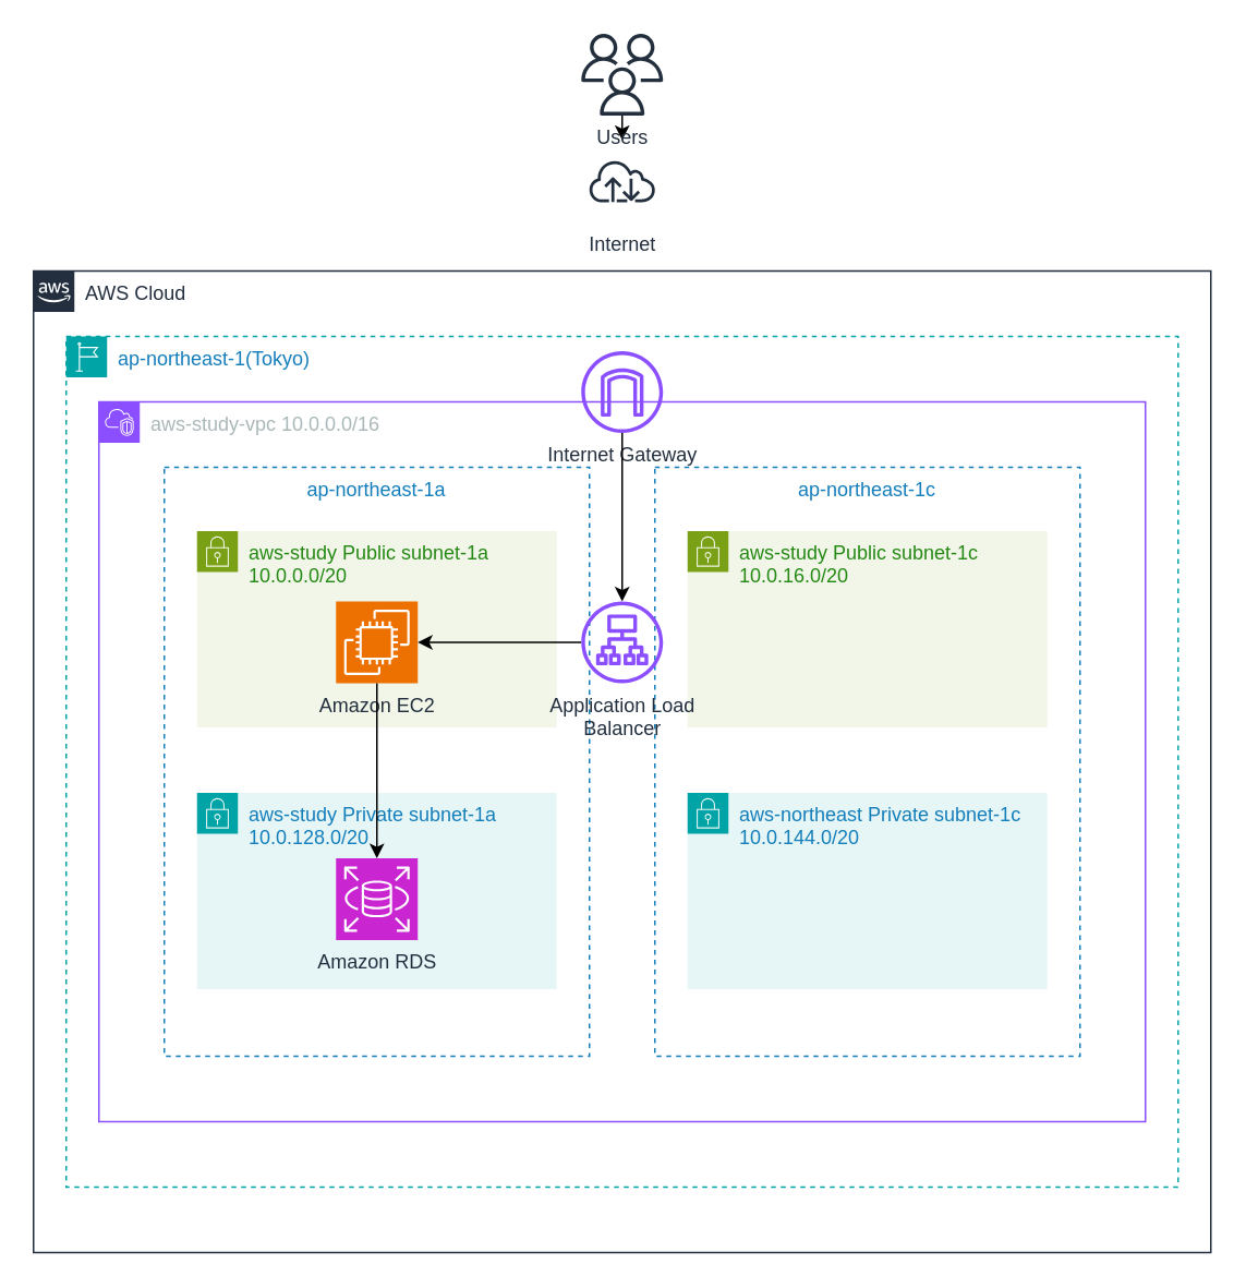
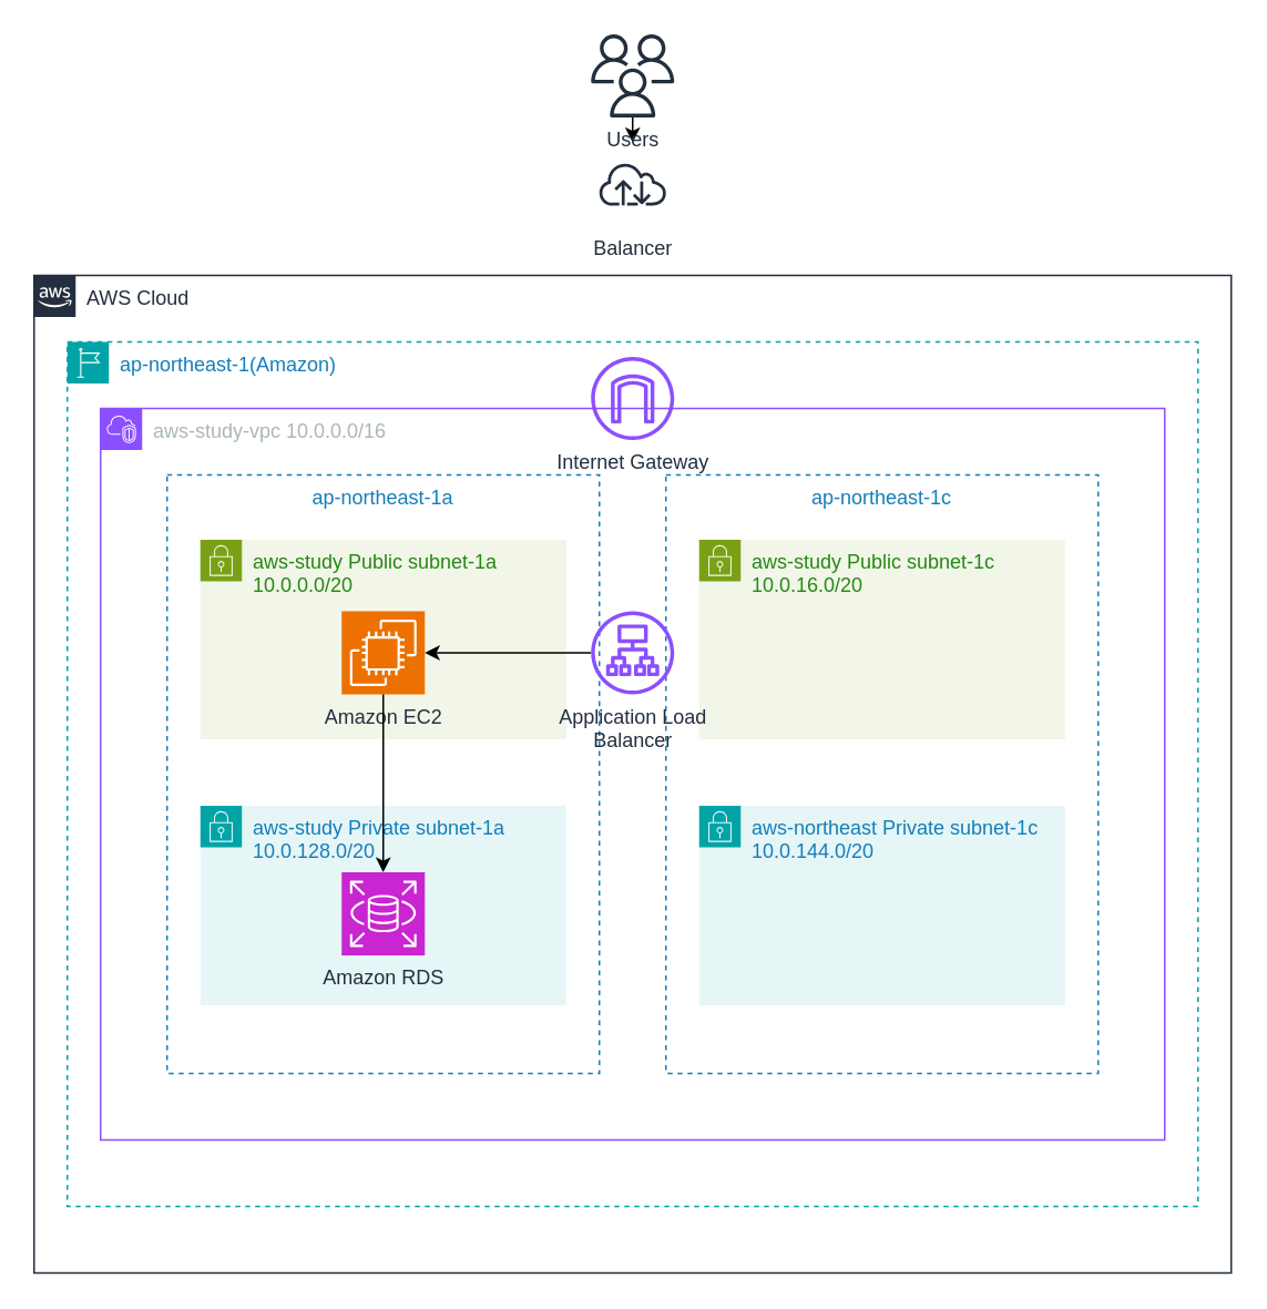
  <mxCell id="0" />
  <mxCell id="1" parent="0" />
  <mxCell id="2" value="AWS Cloud" style="points=[[0,0],[0.25,0],[0.5,0],[0.75,0],[1,0],[1,0.25],[1,0.5],[1,0.75],[1,1],[0.75,1],[0.5,1],[0.25,1],[0,1],[0,0.75],[0,0.5],[0,0.25]];outlineConnect=0;gradientColor=none;html=1;whiteSpace=wrap;fontSize=12;fontStyle=0;container=1;pointerEvents=0;collapsible=0;recursiveResize=0;shape=mxgraph.aws4.group;grIcon=mxgraph.aws4.group_aws_cloud_alt;strokeColor=#232F3E;fillColor=none;verticalAlign=top;align=left;spacingLeft=30;fontColor=#232F3E;dashed=0;" parent="1" vertex="1"><mxGeometry x="20" y="165" width="720" height="600" as="geometry" /></mxCell>
- <mxCell id="3" value="ap-northeast-1(Tokyo)" style="points=[[0,0],[0.25,0],[0.5,0],[0.75,0],[1,0],[1,0.25],[1,0.5],[1,0.75],[1,1],[0.75,1],[0.5,1],[0.25,1],[0,1],[0,0.75],[0,0.5],[0,0.25]];outlineConnect=0;gradientColor=none;html=1;whiteSpace=wrap;fontSize=12;fontStyle=0;container=1;pointerEvents=0;collapsible=0;recursiveResize=0;shape=mxgraph.aws4.group;grIcon=mxgraph.aws4.group_region;strokeColor=#00A4A6;fillColor=none;verticalAlign=top;align=left;spacingLeft=30;fontColor=#147EBA;dashed=1;" parent="2" vertex="1"><mxGeometry x="20" y="40" width="680" height="520" as="geometry" /></mxCell>
+ <mxCell id="3" value="ap-northeast-1(Amazon)" style="points=[[0,0],[0.25,0],[0.5,0],[0.75,0],[1,0],[1,0.25],[1,0.5],[1,0.75],[1,1],[0.75,1],[0.5,1],[0.25,1],[0,1],[0,0.75],[0,0.5],[0,0.25]];outlineConnect=0;gradientColor=none;html=1;whiteSpace=wrap;fontSize=12;fontStyle=0;container=1;pointerEvents=0;collapsible=0;recursiveResize=0;shape=mxgraph.aws4.group;grIcon=mxgraph.aws4.group_region;strokeColor=#00A4A6;fillColor=none;verticalAlign=top;align=left;spacingLeft=30;fontColor=#147EBA;dashed=1;" parent="2" vertex="1"><mxGeometry x="20" y="40" width="680" height="520" as="geometry" /></mxCell>
  <mxCell id="4" value="aws-study-vpc 10.0.0.0/16" style="points=[[0,0],[0.25,0],[0.5,0],[0.75,0],[1,0],[1,0.25],[1,0.5],[1,0.75],[1,1],[0.75,1],[0.5,1],[0.25,1],[0,1],[0,0.75],[0,0.5],[0,0.25]];outlineConnect=0;gradientColor=none;html=1;whiteSpace=wrap;fontSize=12;fontStyle=0;container=1;pointerEvents=0;collapsible=0;recursiveResize=0;shape=mxgraph.aws4.group;grIcon=mxgraph.aws4.group_vpc2;strokeColor=#8C4FFF;fillColor=none;verticalAlign=top;align=left;spacingLeft=30;fontColor=#AAB7B8;dashed=0;" parent="3" vertex="1"><mxGeometry x="20" y="40" width="640" height="440" as="geometry" /></mxCell>
  <mxCell id="5" value="ap-northeast-1a" style="fillColor=none;strokeColor=#147EBA;dashed=1;verticalAlign=top;fontStyle=0;fontColor=#147EBA;whiteSpace=wrap;html=1;" parent="4" vertex="1"><mxGeometry x="40" y="40" width="260" height="360" as="geometry" /></mxCell>
  <mxCell id="6" value="aws-study Public subnet-1a 10.0.0.0/20" style="points=[[0,0],[0.25,0],[0.5,0],[0.75,0],[1,0],[1,0.25],[1,0.5],[1,0.75],[1,1],[0.75,1],[0.5,1],[0.25,1],[0,1],[0,0.75],[0,0.5],[0,0.25]];outlineConnect=0;gradientColor=none;html=1;whiteSpace=wrap;fontSize=12;fontStyle=0;container=1;pointerEvents=0;collapsible=0;recursiveResize=0;shape=mxgraph.aws4.group;grIcon=mxgraph.aws4.group_security_group;grStroke=0;strokeColor=#7AA116;fillColor=#F2F6E8;verticalAlign=top;align=left;spacingLeft=30;fontColor=#248814;dashed=0;" parent="4" vertex="1"><mxGeometry x="60" y="79" width="220" height="120" as="geometry" /></mxCell>
  <mxCell id="7" value="Amazon EC2" style="sketch=0;points=[[0,0,0],[0.25,0,0],[0.5,0,0],[0.75,0,0],[1,0,0],[0,1,0],[0.25,1,0],[0.5,1,0],[0.75,1,0],[1,1,0],[0,0.25,0],[0,0.5,0],[0,0.75,0],[1,0.25,0],[1,0.5,0],[1,0.75,0]];outlineConnect=0;fontColor=#232F3E;fillColor=#ED7100;strokeColor=#ffffff;dashed=0;verticalLabelPosition=bottom;verticalAlign=top;align=center;html=1;fontSize=12;fontStyle=0;aspect=fixed;shape=mxgraph.aws4.resourceIcon;resIcon=mxgraph.aws4.ec2;" parent="6" vertex="1"><mxGeometry x="85" y="43" width="50" height="50" as="geometry" /></mxCell>
  <mxCell id="8" value="aws-study Private subnet-1a 10.0.128.0/20" style="points=[[0,0],[0.25,0],[0.5,0],[0.75,0],[1,0],[1,0.25],[1,0.5],[1,0.75],[1,1],[0.75,1],[0.5,1],[0.25,1],[0,1],[0,0.75],[0,0.5],[0,0.25]];outlineConnect=0;gradientColor=none;html=1;whiteSpace=wrap;fontSize=12;fontStyle=0;container=1;pointerEvents=0;collapsible=0;recursiveResize=0;shape=mxgraph.aws4.group;grIcon=mxgraph.aws4.group_security_group;grStroke=0;strokeColor=#00A4A6;fillColor=#E6F6F7;verticalAlign=top;align=left;spacingLeft=30;fontColor=#147EBA;dashed=0;" parent="4" vertex="1"><mxGeometry x="60" y="239" width="220" height="120" as="geometry" /></mxCell>
  <mxCell id="9" value="Amazon RDS" style="sketch=0;points=[[0,0,0],[0.25,0,0],[0.5,0,0],[0.75,0,0],[1,0,0],[0,1,0],[0.25,1,0],[0.5,1,0],[0.75,1,0],[1,1,0],[0,0.25,0],[0,0.5,0],[0,0.75,0],[1,0.25,0],[1,0.5,0],[1,0.75,0]];outlineConnect=0;fontColor=#232F3E;fillColor=#C925D1;strokeColor=#ffffff;dashed=0;verticalLabelPosition=bottom;verticalAlign=top;align=center;html=1;fontSize=12;fontStyle=0;aspect=fixed;shape=mxgraph.aws4.resourceIcon;resIcon=mxgraph.aws4.rds;" parent="8" vertex="1"><mxGeometry x="85" y="40" width="50" height="50" as="geometry" /></mxCell>
  <mxCell id="10" value="" style="edgeStyle=none;html=1;" parent="4" source="7" target="9" edge="1"><mxGeometry relative="1" as="geometry" /></mxCell>
  <mxCell id="11" value="" style="edgeStyle=none;html=1;" parent="4" source="15" target="7" edge="1"><mxGeometry relative="1" as="geometry" /></mxCell>
  <mxCell id="12" value="ap-northeast-1c" style="fillColor=none;strokeColor=#147EBA;dashed=1;verticalAlign=top;fontStyle=0;fontColor=#147EBA;whiteSpace=wrap;html=1;" parent="4" vertex="1"><mxGeometry x="340" y="40" width="260" height="360" as="geometry" /></mxCell>
  <mxCell id="13" value="&lt;span style=&quot;color: rgb(20, 126, 186);&quot;&gt;aws-northeast Private subnet-1c 10.0.144.0/20&lt;/span&gt;" style="points=[[0,0],[0.25,0],[0.5,0],[0.75,0],[1,0],[1,0.25],[1,0.5],[1,0.75],[1,1],[0.75,1],[0.5,1],[0.25,1],[0,1],[0,0.75],[0,0.5],[0,0.25]];outlineConnect=0;gradientColor=none;html=1;whiteSpace=wrap;fontSize=12;fontStyle=0;container=1;pointerEvents=0;collapsible=0;recursiveResize=0;shape=mxgraph.aws4.group;grIcon=mxgraph.aws4.group_security_group;grStroke=0;strokeColor=#00A4A6;fillColor=#E6F6F7;verticalAlign=top;align=left;spacingLeft=30;fontColor=#147EBA;dashed=0;" parent="4" vertex="1"><mxGeometry x="360" y="239" width="220" height="120" as="geometry" /></mxCell>
  <mxCell id="14" value="&lt;span style=&quot;color: rgb(36, 136, 20);&quot;&gt;aws-study Public subnet-1c 10.0.16.0/20&lt;/span&gt;" style="points=[[0,0],[0.25,0],[0.5,0],[0.75,0],[1,0],[1,0.25],[1,0.5],[1,0.75],[1,1],[0.75,1],[0.5,1],[0.25,1],[0,1],[0,0.75],[0,0.5],[0,0.25]];outlineConnect=0;gradientColor=none;html=1;whiteSpace=wrap;fontSize=12;fontStyle=0;container=1;pointerEvents=0;collapsible=0;recursiveResize=0;shape=mxgraph.aws4.group;grIcon=mxgraph.aws4.group_security_group;grStroke=0;strokeColor=#7AA116;fillColor=#F2F6E8;verticalAlign=top;align=left;spacingLeft=30;fontColor=#248814;dashed=0;" parent="4" vertex="1"><mxGeometry x="360" y="79" width="220" height="120" as="geometry" /></mxCell>
  <mxCell id="15" value="Application Load&lt;div&gt;Balancer&lt;/div&gt;" style="sketch=0;outlineConnect=0;fontColor=#232F3E;gradientColor=none;fillColor=#8C4FFF;strokeColor=none;dashed=0;verticalLabelPosition=bottom;verticalAlign=top;align=center;html=1;fontSize=12;fontStyle=0;aspect=fixed;pointerEvents=1;shape=mxgraph.aws4.application_load_balancer;" parent="4" vertex="1"><mxGeometry x="295" y="122" width="50" height="50" as="geometry" /></mxCell>
  <mxCell id="16" value="Internet Gateway" style="sketch=0;outlineConnect=0;fontColor=#232F3E;gradientColor=none;fillColor=#8C4FFF;strokeColor=none;dashed=0;verticalLabelPosition=bottom;verticalAlign=top;align=center;html=1;fontSize=12;fontStyle=0;aspect=fixed;pointerEvents=1;shape=mxgraph.aws4.internet_gateway;" parent="4" vertex="1"><mxGeometry x="295" y="-31" width="50" height="50" as="geometry" /></mxCell>
- <mxCell id="17" value="" style="edgeStyle=none;html=1;" parent="4" source="16" target="15" edge="1"><mxGeometry relative="1" as="geometry" /></mxCell>
- <mxCell id="18" value="Internet" style="sketch=0;outlineConnect=0;fontColor=#232F3E;gradientColor=none;strokeColor=#232F3E;fillColor=#ffffff;dashed=0;verticalLabelPosition=bottom;verticalAlign=top;align=center;html=1;fontSize=12;fontStyle=0;aspect=fixed;shape=mxgraph.aws4.resourceIcon;resIcon=mxgraph.aws4.internet;" parent="1" vertex="1"><mxGeometry x="355" y="85" width="50" height="50" as="geometry" /></mxCell>
+ <mxCell id="18" value="Balancer" style="sketch=0;outlineConnect=0;fontColor=#232F3E;gradientColor=none;strokeColor=#232F3E;fillColor=#ffffff;dashed=0;verticalLabelPosition=bottom;verticalAlign=top;align=center;html=1;fontSize=12;fontStyle=0;aspect=fixed;shape=mxgraph.aws4.resourceIcon;resIcon=mxgraph.aws4.internet;" parent="1" vertex="1"><mxGeometry x="355" y="85" width="50" height="50" as="geometry" /></mxCell>
  <mxCell id="19" style="edgeStyle=none;html=1;" parent="1" source="20" target="18" edge="1"><mxGeometry relative="1" as="geometry" /></mxCell>
  <mxCell id="20" value="Users" style="sketch=0;outlineConnect=0;fontColor=#232F3E;gradientColor=none;fillColor=#232F3D;strokeColor=none;dashed=0;verticalLabelPosition=bottom;verticalAlign=top;align=center;html=1;fontSize=12;fontStyle=0;aspect=fixed;pointerEvents=1;shape=mxgraph.aws4.users;" parent="1" vertex="1"><mxGeometry x="355" y="20" width="50" height="50" as="geometry" /></mxCell>
